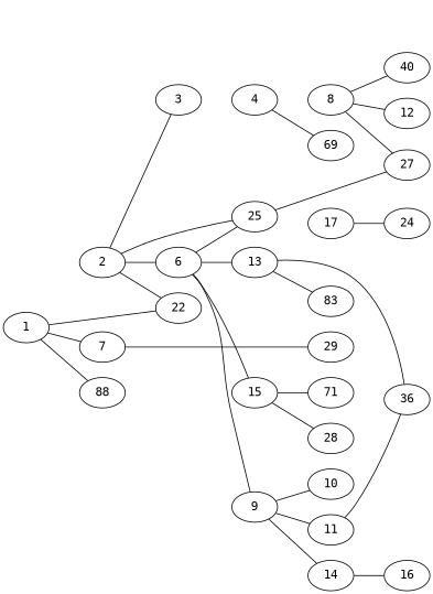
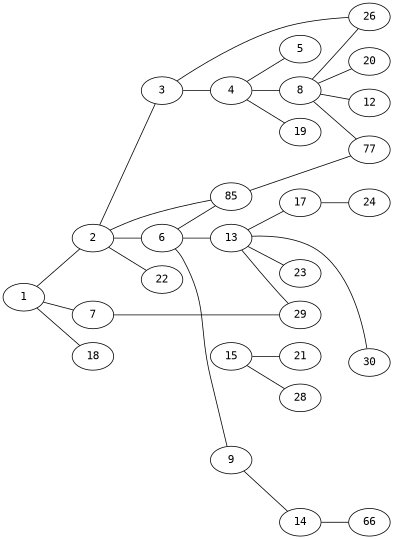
  graph {
    fontname="DejaVu Sans Mono"
    rankdir=LR
    node [fontname="DejaVu Sans Mono"]
    edge [fontname="DejaVu Sans Mono"]
    1
    2
    7
-   18 [label=88]
+   18
    3
    6
    22
-   25
+   25 [label=85]
    29
    4
+   26
    9
    13
    15
-   27
+   27 [label=77]
+   5
    8
-   19 [label=69]
-   10
-   11
+   19
    14
-   30 [label=36]
+   30
    17
-   23 [label=83]
-   21 [label=71]
+   23
+   21
    28
    12
-   20 [label=40]
-   16
+   20
+   16 [label=66]
    24
-   1 -- 22
+   1 -- 2
    1 -- 7
    1 -- 18
    2 -- 3
    2 -- 6
    2 -- 22
    2 -- 25
    7 -- 29
+   3 -- 4
+   3 -- 26
    6 -- 25
    6 -- 9
    6 -- 13
-   6 -- 15
    25 -- 27
+   4 -- 5
+   4 -- 8
    4 -- 19
-   9 -- 10
-   9 -- 11
    9 -- 14
+   13 -- 29
    13 -- 30
+   13 -- 17
    13 -- 23
    15 -- 21
    15 -- 28
+   8 -- 26
    8 -- 27
    8 -- 12
    8 -- 20
-   11 -- 30
    14 -- 16
    17 -- 24
  }
